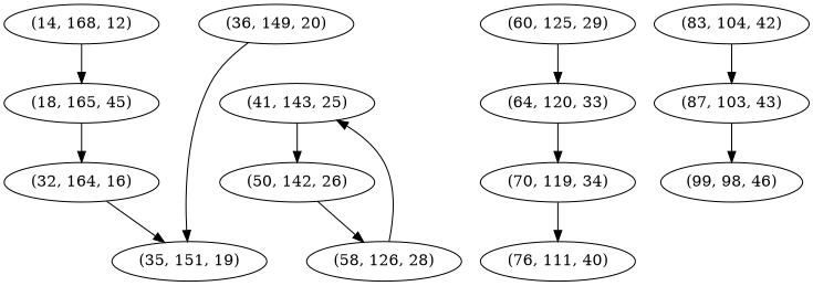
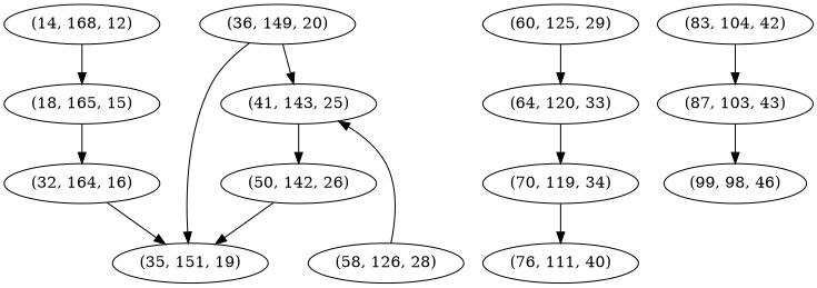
  digraph {
    "(14, 168, 12)"
-   "(18, 165, 15)" [label="(18, 165, 45)"]
+   "(18, 165, 15)"
    "(32, 164, 16)"
    "(35, 151, 19)"
    "(36, 149, 20)"
    "(41, 143, 25)"
    n7 [label="(50, 142, 26)"]
    "(58, 126, 28)"
    "(60, 125, 29)"
    "(64, 120, 33)"
    "(70, 119, 34)"
    "(76, 111, 40)"
    "(83, 104, 42)"
    "(87, 103, 43)"
    n15 [label="(99, 98, 46)"]
    "(14, 168, 12)" -> "(18, 165, 15)"
    "(18, 165, 15)" -> "(32, 164, 16)"
    "(32, 164, 16)" -> "(35, 151, 19)"
    "(36, 149, 20)" -> "(35, 151, 19)"
+   "(36, 149, 20)" -> "(41, 143, 25)"
    "(41, 143, 25)" -> n7
-   n7 -> "(58, 126, 28)"
+   n7 -> "(35, 151, 19)"
    "(58, 126, 28)" -> "(41, 143, 25)"
    "(60, 125, 29)" -> "(64, 120, 33)"
    "(64, 120, 33)" -> "(70, 119, 34)"
    "(70, 119, 34)" -> "(76, 111, 40)"
    "(83, 104, 42)" -> "(87, 103, 43)"
    "(87, 103, 43)" -> n15
  }
